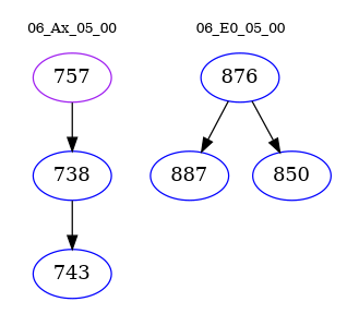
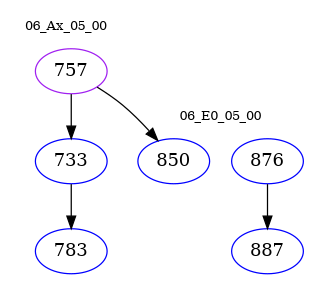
  digraph {
    node [color=blue]
    edge [color=black]
-   n1 [label=738]
-   n2 [label=743]
+   n1 [label=733]
+   n2 [label=783]
    n3 [color=purple label=757]
    n4 [label=876]
    n5 [label=887]
    n6 [label=850]
    subgraph cluster_1 {
      color=white
      fontsize=10
      label="06_Ax_05_00"
      n1
      n2
      n3
    }
    subgraph cluster_2 {
      color=white
      fontsize=10
      label="06_E0_05_00"
      n4
      n5
      n6
    }
    n1 -> n2
    n3 -> n1
    n4 -> n5
-   n4 -> n6
+   n3 -> n6
  }
